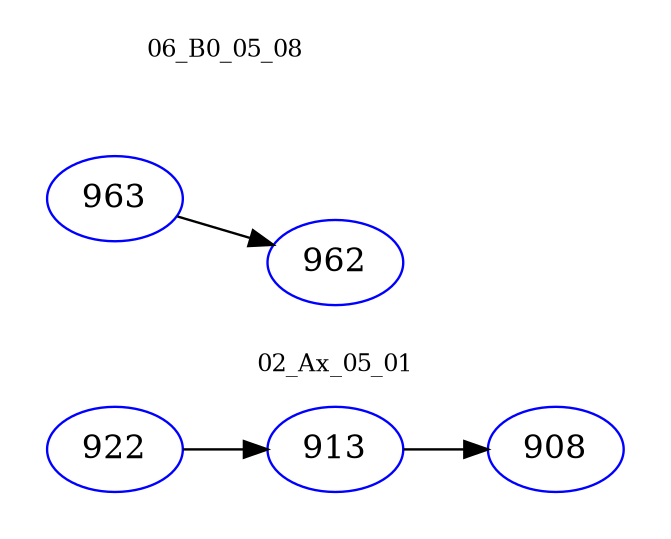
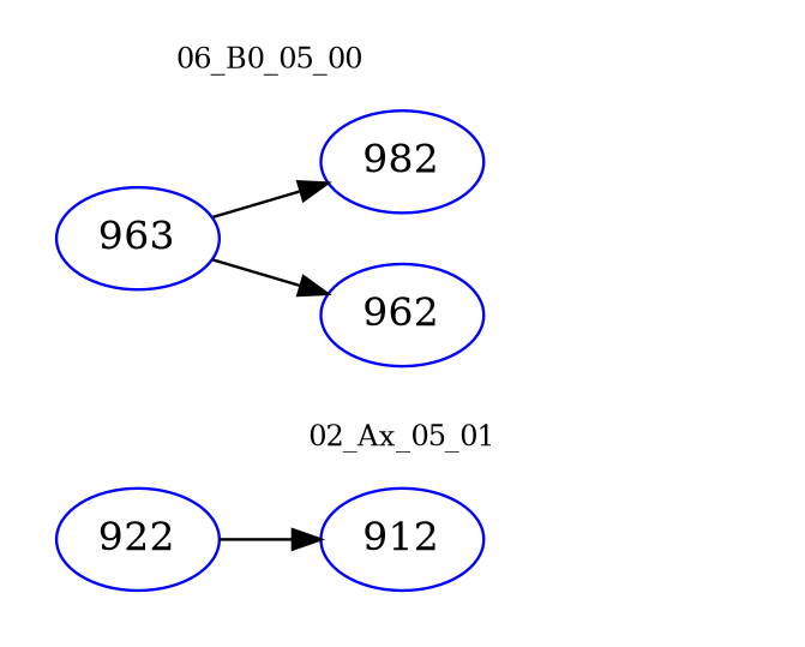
  digraph {
    rankdir=LR
    node [color=blue]
    edge [color=black]
-   n1 [label=913]
-   n2 [label=908]
+   n1 [label=912]
    n3 [label=922]
    n4 [label=963]
    n5 [label=962]
+   n6 [label=982]
    subgraph cluster_1 {
      color=white
      fontsize=10
      label="02_Ax_05_01"
      n1
-     n2
      n3
    }
    subgraph cluster_2 {
      color=white
      fontsize=10
-     label="06_B0_05_08"
+     label="06_B0_05_00"
      n4
      n5
+     n6
    }
-   n1 -> n2
    n3 -> n1
    n4 -> n5
+   n4 -> n6
  }
